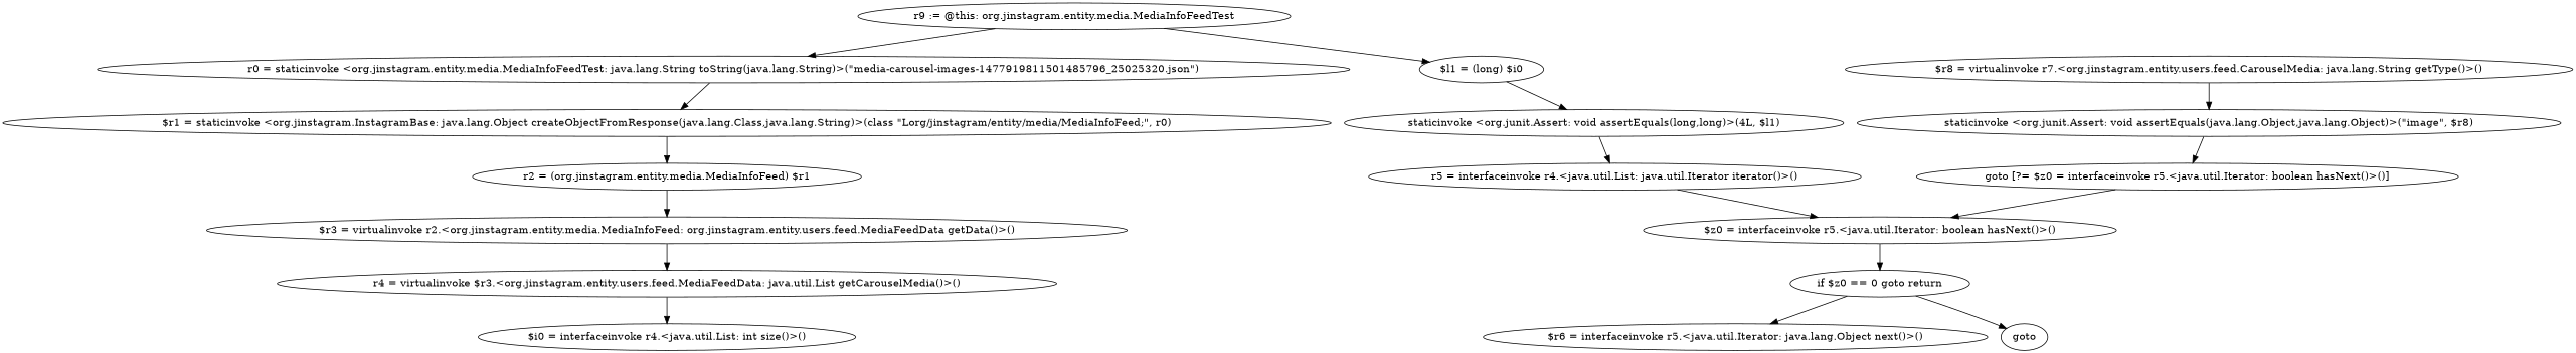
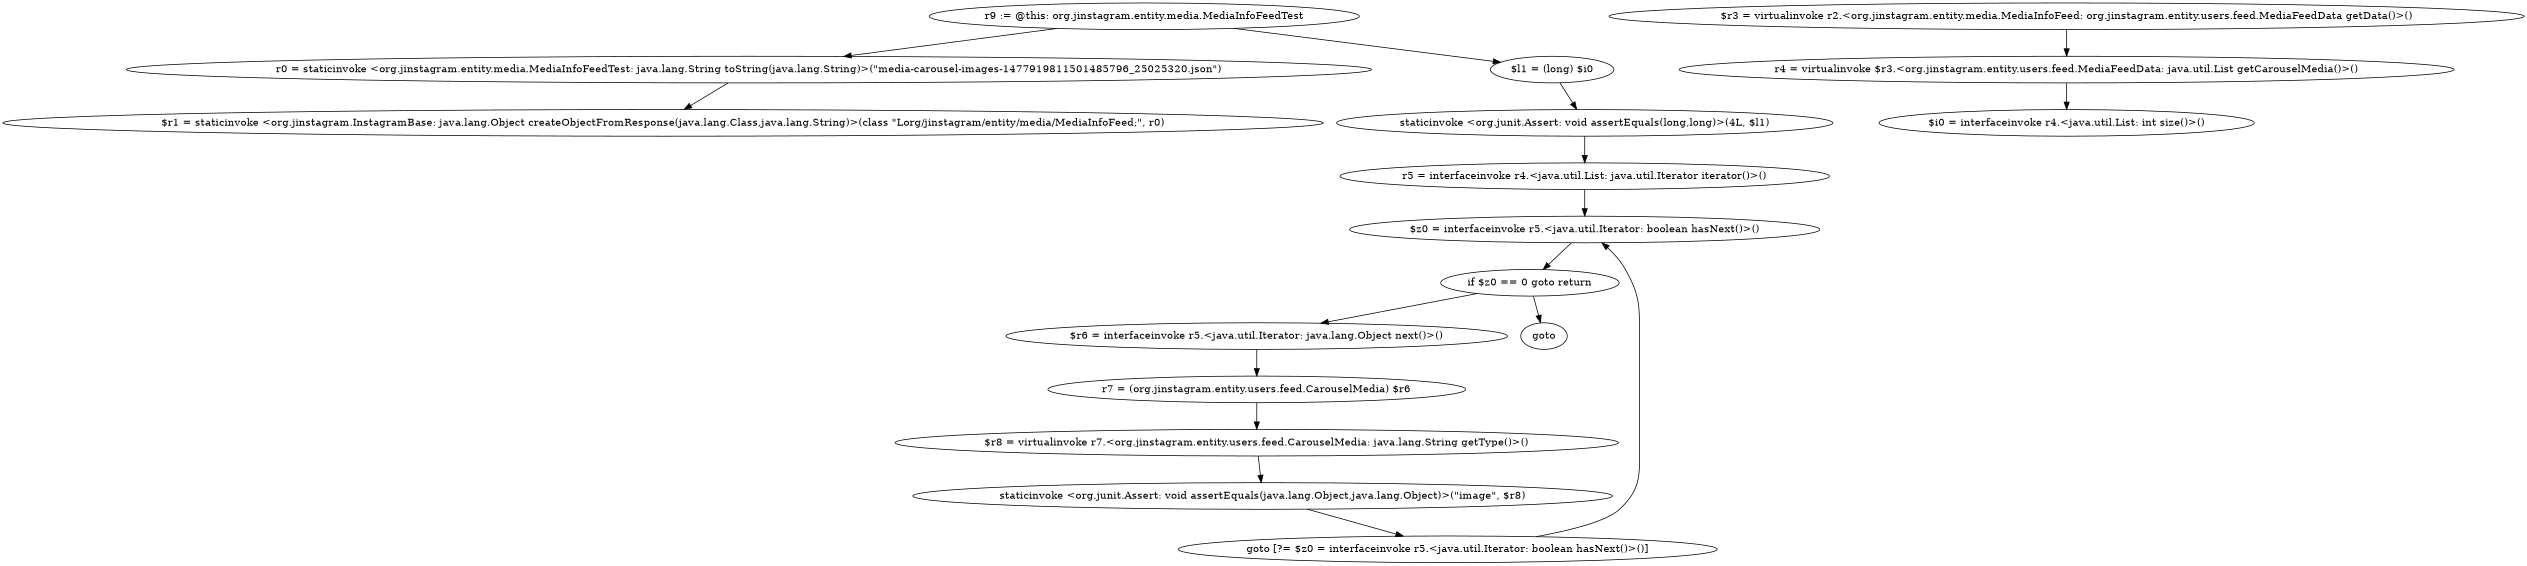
  digraph {
    "r9 := @this: org.jinstagram.entity.media.MediaInfoFeedTest"
    "r0 = staticinvoke <org.jinstagram.entity.media.MediaInfoFeedTest: java.lang.String toString(java.lang.String)>(\"media-carousel-images-1477919811501485796_25025320.json\")"
    "$l1 = (long) $i0"
    "$r1 = staticinvoke <org.jinstagram.InstagramBase: java.lang.Object createObjectFromResponse(java.lang.Class,java.lang.String)>(class \"Lorg/jinstagram/entity/media/MediaInfoFeed;\", r0)"
-   "r2 = (org.jinstagram.entity.media.MediaInfoFeed) $r1"
    "$r3 = virtualinvoke r2.<org.jinstagram.entity.media.MediaInfoFeed: org.jinstagram.entity.users.feed.MediaFeedData getData()>()"
    "r4 = virtualinvoke $r3.<org.jinstagram.entity.users.feed.MediaFeedData: java.util.List getCarouselMedia()>()"
    "$i0 = interfaceinvoke r4.<java.util.List: int size()>()"
    "staticinvoke <org.junit.Assert: void assertEquals(long,long)>(4L, $l1)"
    "r5 = interfaceinvoke r4.<java.util.List: java.util.Iterator iterator()>()"
    "$z0 = interfaceinvoke r5.<java.util.Iterator: boolean hasNext()>()"
    "if $z0 == 0 goto return"
    "$r6 = interfaceinvoke r5.<java.util.Iterator: java.lang.Object next()>()"
    n14 [label=goto]
+   "r7 = (org.jinstagram.entity.users.feed.CarouselMedia) $r6"
    "$r8 = virtualinvoke r7.<org.jinstagram.entity.users.feed.CarouselMedia: java.lang.String getType()>()"
    "staticinvoke <org.junit.Assert: void assertEquals(java.lang.Object,java.lang.Object)>(\"image\", $r8)"
    "goto [?= $z0 = interfaceinvoke r5.<java.util.Iterator: boolean hasNext()>()]"
    "r9 := @this: org.jinstagram.entity.media.MediaInfoFeedTest" -> "r0 = staticinvoke <org.jinstagram.entity.media.MediaInfoFeedTest: java.lang.String toString(java.lang.String)>(\"media-carousel-images-1477919811501485796_25025320.json\")"
    "r9 := @this: org.jinstagram.entity.media.MediaInfoFeedTest" -> "$l1 = (long) $i0"
    "r0 = staticinvoke <org.jinstagram.entity.media.MediaInfoFeedTest: java.lang.String toString(java.lang.String)>(\"media-carousel-images-1477919811501485796_25025320.json\")" -> "$r1 = staticinvoke <org.jinstagram.InstagramBase: java.lang.Object createObjectFromResponse(java.lang.Class,java.lang.String)>(class \"Lorg/jinstagram/entity/media/MediaInfoFeed;\", r0)"
    "$l1 = (long) $i0" -> "staticinvoke <org.junit.Assert: void assertEquals(long,long)>(4L, $l1)"
-   "$r1 = staticinvoke <org.jinstagram.InstagramBase: java.lang.Object createObjectFromResponse(java.lang.Class,java.lang.String)>(class \"Lorg/jinstagram/entity/media/MediaInfoFeed;\", r0)" -> "r2 = (org.jinstagram.entity.media.MediaInfoFeed) $r1"
-   "r2 = (org.jinstagram.entity.media.MediaInfoFeed) $r1" -> "$r3 = virtualinvoke r2.<org.jinstagram.entity.media.MediaInfoFeed: org.jinstagram.entity.users.feed.MediaFeedData getData()>()"
    "$r3 = virtualinvoke r2.<org.jinstagram.entity.media.MediaInfoFeed: org.jinstagram.entity.users.feed.MediaFeedData getData()>()" -> "r4 = virtualinvoke $r3.<org.jinstagram.entity.users.feed.MediaFeedData: java.util.List getCarouselMedia()>()"
    "r4 = virtualinvoke $r3.<org.jinstagram.entity.users.feed.MediaFeedData: java.util.List getCarouselMedia()>()" -> "$i0 = interfaceinvoke r4.<java.util.List: int size()>()"
    "staticinvoke <org.junit.Assert: void assertEquals(long,long)>(4L, $l1)" -> "r5 = interfaceinvoke r4.<java.util.List: java.util.Iterator iterator()>()"
    "r5 = interfaceinvoke r4.<java.util.List: java.util.Iterator iterator()>()" -> "$z0 = interfaceinvoke r5.<java.util.Iterator: boolean hasNext()>()"
    "$z0 = interfaceinvoke r5.<java.util.Iterator: boolean hasNext()>()" -> "if $z0 == 0 goto return"
    "if $z0 == 0 goto return" -> "$r6 = interfaceinvoke r5.<java.util.Iterator: java.lang.Object next()>()"
    "if $z0 == 0 goto return" -> n14
+   "$r6 = interfaceinvoke r5.<java.util.Iterator: java.lang.Object next()>()" -> "r7 = (org.jinstagram.entity.users.feed.CarouselMedia) $r6"
+   "r7 = (org.jinstagram.entity.users.feed.CarouselMedia) $r6" -> "$r8 = virtualinvoke r7.<org.jinstagram.entity.users.feed.CarouselMedia: java.lang.String getType()>()"
    "$r8 = virtualinvoke r7.<org.jinstagram.entity.users.feed.CarouselMedia: java.lang.String getType()>()" -> "staticinvoke <org.junit.Assert: void assertEquals(java.lang.Object,java.lang.Object)>(\"image\", $r8)"
    "staticinvoke <org.junit.Assert: void assertEquals(java.lang.Object,java.lang.Object)>(\"image\", $r8)" -> "goto [?= $z0 = interfaceinvoke r5.<java.util.Iterator: boolean hasNext()>()]"
    "goto [?= $z0 = interfaceinvoke r5.<java.util.Iterator: boolean hasNext()>()]" -> "$z0 = interfaceinvoke r5.<java.util.Iterator: boolean hasNext()>()"
  }
